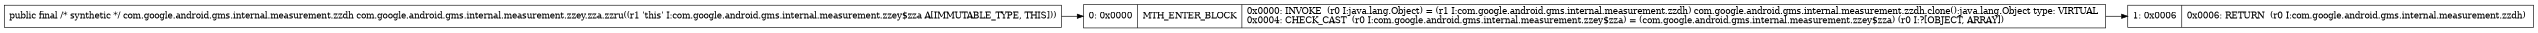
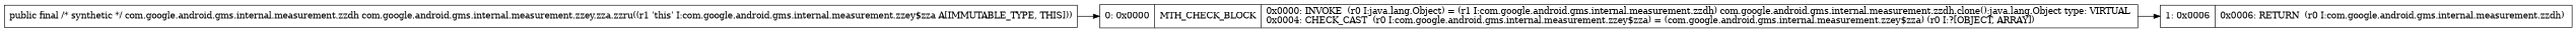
  digraph {
    rankdir=LR
    node [shape=record]
-   n1 [label="{0\:\ 0x0000|MTH_ENTER_BLOCK\l|0x0000: INVOKE  (r0 I:java.lang.Object) = (r1 I:com.google.android.gms.internal.measurement.zzdh) com.google.android.gms.internal.measurement.zzdh.clone():java.lang.Object type: VIRTUAL \l0x0004: CHECK_CAST  (r0 I:com.google.android.gms.internal.measurement.zzey$zza) = (com.google.android.gms.internal.measurement.zzey$zza) (r0 I:?[OBJECT, ARRAY]) \l}"]
+   n1 [label="{0\:\ 0x0000|MTH_CHECK_BLOCK\l|0x0000: INVOKE  (r0 I:java.lang.Object) = (r1 I:com.google.android.gms.internal.measurement.zzdh) com.google.android.gms.internal.measurement.zzdh.clone():java.lang.Object type: VIRTUAL \l0x0004: CHECK_CAST  (r0 I:com.google.android.gms.internal.measurement.zzey$zza) = (com.google.android.gms.internal.measurement.zzey$zza) (r0 I:?[OBJECT, ARRAY]) \l}"]
    n2 [label="{1\:\ 0x0006|0x0006: RETURN  (r0 I:com.google.android.gms.internal.measurement.zzdh) \l}"]
    n3 [label="{public final \/* synthetic *\/ com.google.android.gms.internal.measurement.zzdh com.google.android.gms.internal.measurement.zzey.zza.zzru((r1 'this' I:com.google.android.gms.internal.measurement.zzey$zza A[IMMUTABLE_TYPE, THIS])) }"]
    n1 -> n2
    n3 -> n1
  }
